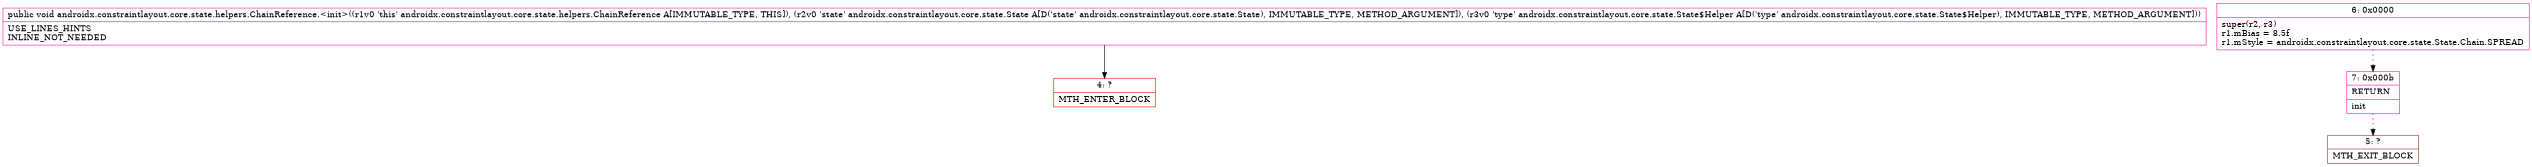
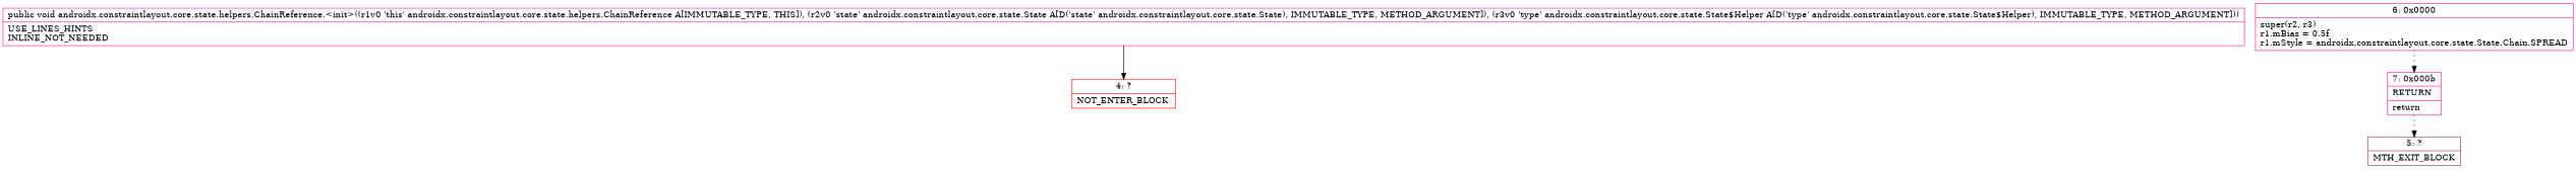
  digraph {
    node [color=deeppink shape=record]
    edge [style=dotted]
-   n1 [color=red label="{4\:\ ?|MTH_ENTER_BLOCK\l}"]
-   n2 [label="{6\:\ 0x0000|super(r2, r3)\lr1.mBias = 8.5f\lr1.mStyle = androidx.constraintlayout.core.state.State.Chain.SPREAD\l}"]
-   n3 [label="{7\:\ 0x000b|RETURN\l|init\l}"]
+   n1 [color=red label="{4\:\ ?|NOT_ENTER_BLOCK\l}"]
+   n2 [label="{6\:\ 0x0000|super(r2, r3)\lr1.mBias = 0.5f\lr1.mStyle = androidx.constraintlayout.core.state.State.Chain.SPREAD\l}"]
+   n3 [label="{7\:\ 0x000b|RETURN\l|return\l}"]
    n4 [color=brown label="{5\:\ ?|MTH_EXIT_BLOCK\l}"]
    n5 [label="{public void androidx.constraintlayout.core.state.helpers.ChainReference.\<init\>((r1v0 'this' androidx.constraintlayout.core.state.helpers.ChainReference A[IMMUTABLE_TYPE, THIS]), (r2v0 'state' androidx.constraintlayout.core.state.State A[D('state' androidx.constraintlayout.core.state.State), IMMUTABLE_TYPE, METHOD_ARGUMENT]), (r3v0 'type' androidx.constraintlayout.core.state.State$Helper A[D('type' androidx.constraintlayout.core.state.State$Helper), IMMUTABLE_TYPE, METHOD_ARGUMENT]))  | USE_LINES_HINTS\lINLINE_NOT_NEEDED\l}"]
    n2 -> n3
    n3 -> n4
    n5 -> n1 [style=solid]
  }
